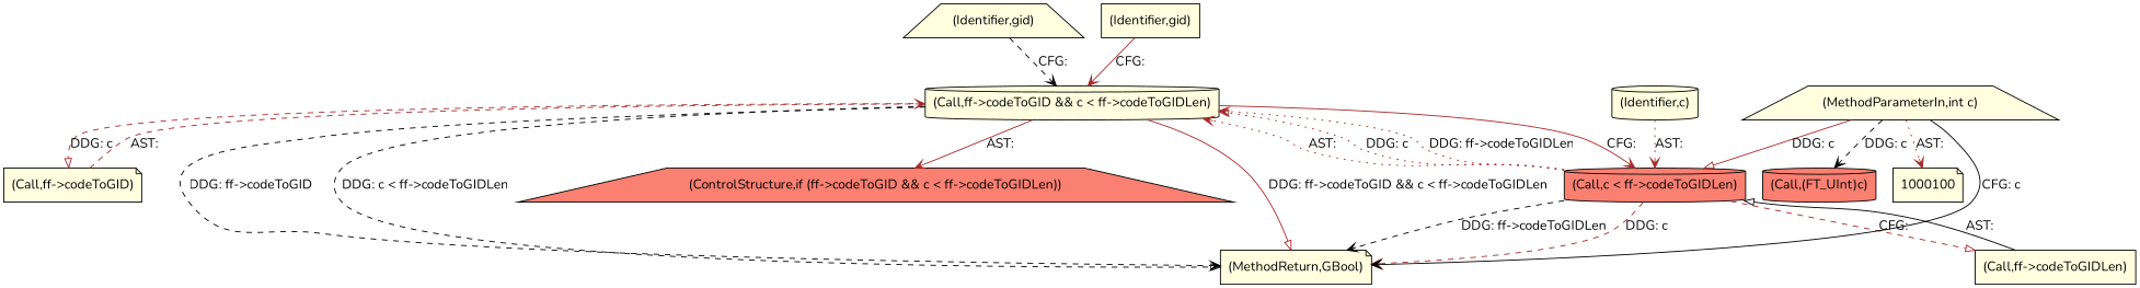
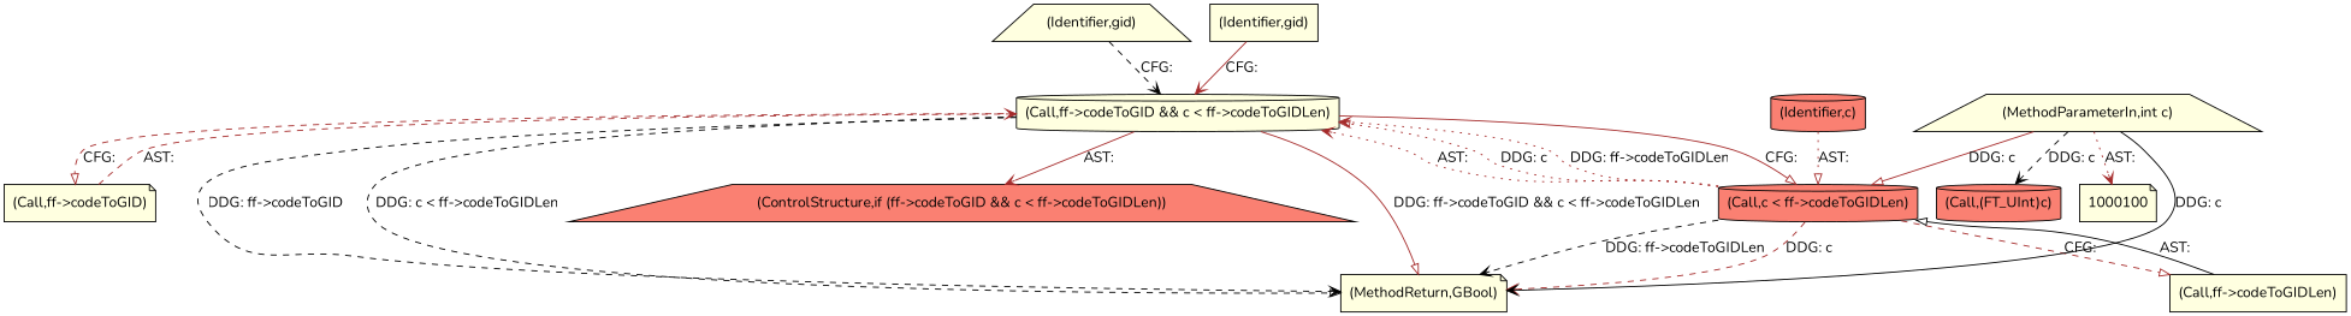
  digraph {
    fontname=Nunito
    node [fillcolor=lightyellow fontname=Nunito shape=cylinder style=filled]
    edge [arrowhead=vee color=brown fontname=Nunito style=dashed]
    n1 [label="(Call,ff->codeToGID && c < ff->codeToGIDLen)"]
    n2 [fillcolor=salmon label="(Call,c < ff->codeToGIDLen)"]
    n3 [label="(Call,ff->codeToGID)" shape=note]
    n4 [fillcolor=salmon label="(ControlStructure,if (ff->codeToGID && c < ff->codeToGIDLen))" shape=trapezium]
    n5 [label="(MethodReturn,GBool)" shape=note]
    n6 [label="(Call,ff->codeToGIDLen)" shape=box]
    n7 [fillcolor=salmon label="(Call,(FT_UInt)c)"]
    n8 [label="(MethodParameterIn,int c)" shape=trapezium]
    1000100 [shape=note]
    n10 [label="(Identifier,gid)" shape=trapezium]
-   n11 [label="(Identifier,c)"]
+   n11 [fillcolor=salmon label="(Identifier,c)"]
    n12 [label="(Identifier,gid)" shape=box]
-   n1 -> n2 [label="CFG: " style=solid]
-   n1 -> n3 [arrowhead=onormal label="DDG: c"]
+   n1 -> n2 [arrowhead=onormal label="CFG: " style=solid]
+   n1 -> n3 [arrowhead=onormal label="CFG: "]
    n1 -> n4 [label="AST: " style=solid]
    n1 -> n5 [arrowhead=onormal label="DDG: ff->codeToGID && c < ff->codeToGIDLen" style=solid]
    n1 -> n5 [color=black label="DDG: ff->codeToGID"]
    n1 -> n5 [arrowhead=onormal color=black label="DDG: c < ff->codeToGIDLen"]
    n2 -> n1 [label="AST: " style=dotted]
    n2 -> n1 [arrowhead=onormal label="DDG: c" style=dotted]
    n2 -> n1 [label="DDG: ff->codeToGIDLen" style=dotted]
    n2 -> n5 [color=black label="DDG: ff->codeToGIDLen"]
    n2 -> n5 [label="DDG: c"]
    n2 -> n6 [arrowhead=onormal label="CFG: "]
    n3 -> n1 [label="AST: "]
    n6 -> n2 [arrowhead=onormal color=black label="AST: " style=solid]
    n8 -> n2 [arrowhead=onormal label="DDG: c" style=solid]
-   n8 -> n5 [color=black label="CFG: c" style=solid]
+   n8 -> n5 [color=black label="DDG: c" style=solid]
    n8 -> n7 [color=black label="DDG: c"]
    n8 -> 1000100 [label="AST: " style=dotted]
    n10 -> n1 [color=black label="CFG: "]
-   n11 -> n2 [label="AST: " style=dotted]
+   n11 -> n2 [arrowhead=onormal label="AST: " style=dotted]
    n12 -> n1 [label="CFG: " style=solid]
  }
